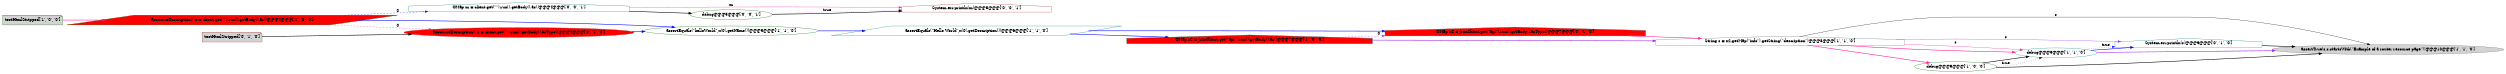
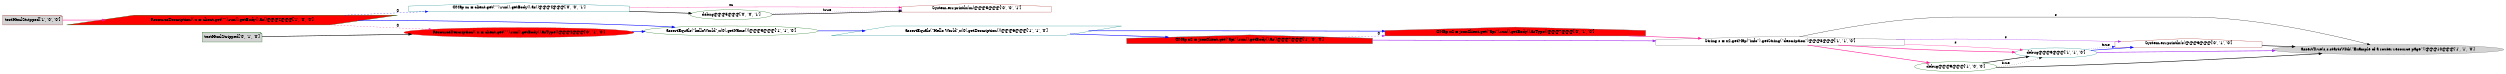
  digraph {
    rankdir=LR
    node [color=darkgreen fillcolor=white shape=house style=filled]
    edge [color=black style=bold]
    n1 [color=gray40 label="String s = x2.getMap(\"info\").getString(\"description\")@@@8@@@['1', '1', '0']"]
-   n2 [color=teal label="System.err.println(s)@@@9@@@['0', '1', '0']"]
+   n2 [color=brown label="System.err.println(s)@@@9@@@['0', '1', '0']"]
    n3 [color=gray40 fillcolor=lightgray label="assertTrue(s,s.startsWith(\"Example of a router resource page\"))@@@10@@@['1', '1', '0']" shape=ellipse]
    n4 [label="debug@@@9@@@['1', '0', '0']" shape=ellipse]
    n5 [color=teal label="debug@@@9@@@['1', '1', '0']" shape=ellipse]
    n6 [fillcolor=red label="ResourceDescription(( x = client.get(\"\").run().getBody().as()@@@4@@@['1', '0', '0']" shape=parallelogram]
    n7 [label="assertEquals(\"helloWorld\",x(0(.getName())@@@5@@@['1', '1', '0']" shape=ellipse]
    n8 [color=brown fillcolor=red label="ResourceDescription(( x = client.get(\"\").run().getBody().asType()@@@4@@@['0', '1', '0']" shape=ellipse]
    n9 [color=teal label="OMap m = client.get(\"\").run().getBody().as()@@@4@@@['0', '0', '1']"]
    n10 [color=teal label="assertEquals(\"Hello World\",x(0(.getDescription())@@@6@@@['1', '1', '0']" shape=parallelogram]
    n11 [label="debug@@@5@@@['0', '0', '1']" shape=ellipse]
    n12 [color=brown label="System.err.println(m)@@@5@@@['0', '0', '1']"]
    n13 [color=gray40 fillcolor=red label="OMap x2 = jsonClient.get(\"api\").run().getBody().asType()@@@7@@@['0', '1', '0']"]
    n14 [color=teal fillcolor=red label="OMap x2 = jsonClient.get(\"api\").run().getBody().as()@@@7@@@['1', '0', '0']"]
-   n15 [fillcolor=lightgray label="testHtmlStripped['1', '0', '0']" shape=note]
-   n16 [color=brown fillcolor=lightgray label="testHtmlStripped['0', '1', '0']" shape=note]
+   n15 [color=brown fillcolor=lightgray label="testHtmlStripped['1', '0', '0']" shape=note]
+   n16 [fillcolor=lightgray label="testHtmlStripped['0', '1', '0']" shape=note]
    n1 -> n2 [color=purple label=s style=solid]
    n1 -> n3 [label=s style=solid]
    n1 -> n4 [color=deeppink]
    n1 -> n5 [color=deeppink label=s style=solid]
    n1 -> n5 [color=deeppink]
    n2 -> n3
    n4 -> n3
    n4 -> n5
    n4 -> n5 [label=true style=dotted]
    n5 -> n2 [color=blue label=true style=dotted]
    n5 -> n2 [color=blue]
    n5 -> n3 [color=purple]
    n6 -> n7 [color=blue]
    n6 -> n8 [color=deeppink label=0 style=dashed]
    n6 -> n9 [color=blue label=0 style=dashed]
    n7 -> n10 [color=blue]
    n8 -> n7 [color=blue]
    n9 -> n11
    n9 -> n12 [color=deeppink label=m style=solid]
    n10 -> n13 [color=blue]
    n10 -> n14 [color=blue]
    n11 -> n12 [color=purple label=true style=dotted]
    n11 -> n12
    n13 -> n1 [color=deeppink]
    n14 -> n1 [color=purple]
    n14 -> n13 [color=purple label=0 style=dashed]
    n15 -> n6 [color=deeppink]
    n16 -> n8
  }
